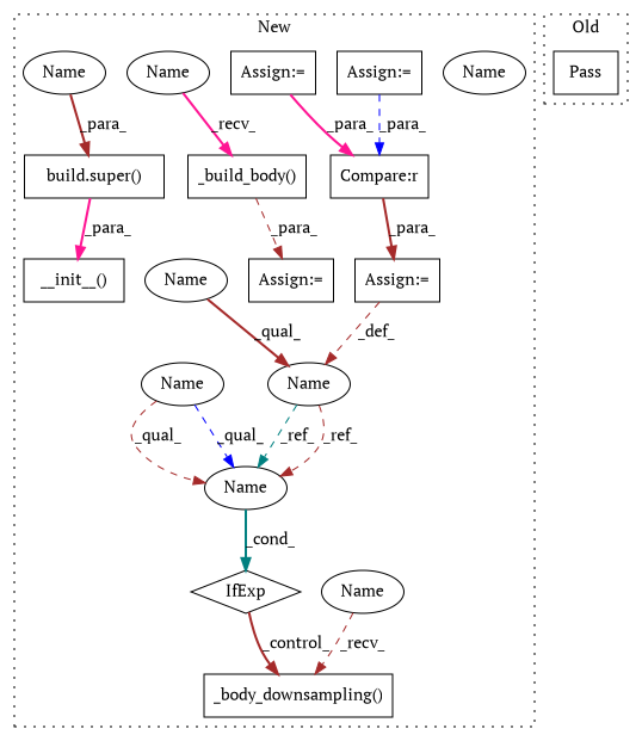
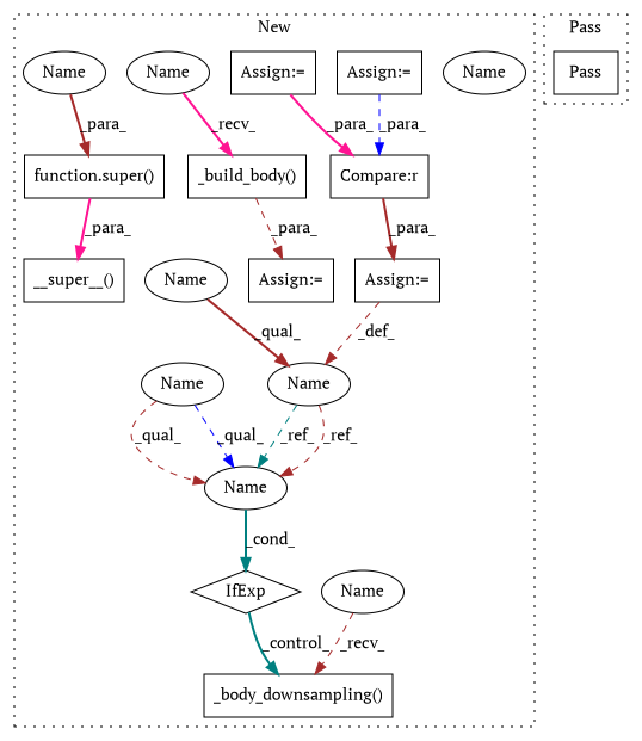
  digraph {
    fontname="PT Serif"
    node [a=87 fontname="PT Serif" l=4 s=1825 shape=box]
    edge [color=brown fontname="PT Serif" style=dashed]
    n1 [a=75 l=18 label="_build_body()" s=1877]
-   n2 [a=75 l="6,1" label="build.super()" s="1551,1575"]
-   n3 [a=75 l=36 label="__init__()" s=1551]
+   n2 [a=75 l="6,1" label="function.super()" s="1551,1575"]
+   n3 [a=75 l=36 label="__super__()" s=1551]
    n4 [a=68 l=3 label="Assign:=" s=1874]
    n5 [a=75 l=26 label="_body_downsampling()" s=1795]
    n6 [a=40 l=37 label="Compare:r" s=1730]
    n7 [a=51 l="4,6" label=IfExp s="1821,1846" shape=diamond]
    n8 [l=21 label=Name shape=ellipse]
    n9 [l=21 label=Name s=1706 shape=ellipse]
    n10 [a=68 l=3 label="Assign:=" s=1727]
    n11 [a=68 l=3 label="Assign:=" s=1612]
    n12 [a=68 l=3 label="Assign:=" s=1652]
    n13 [label=Name s=1877 shape=ellipse]
    n14 [label=Name s=1795 shape=ellipse]
    n15 [label=Name s=1706 shape=ellipse]
    n16 [label=Name s=1571 shape=ellipse]
    n17 [label=Name shape=ellipse]
    n18 [l=21 label=Name shape=ellipse]
    n19 [a=62 label=Pass s=231]
    subgraph cluster_1 {
      label=New
      style=dotted
      n1
      n2
      n3
      n4
      n5
      n6
      n7
      n8
      n9
      n10
      n11
      n12
      n13
      n14
      n15
      n16
      n17
      n18
    }
    subgraph cluster_2 {
-     label=Old
+     label=Pass
      style=dotted
      n19
    }
    n1 -> n4 [label=_para_]
    n2 -> n3 [color=deeppink label=_para_ style=bold]
    n6 -> n10 [label=_para_ style=bold]
-   n7 -> n5 [label=_control_ style=bold]
+   n7 -> n5 [color=teal label=_control_ style=bold]
    n9 -> n18 [color=teal label=_ref_]
    n9 -> n18 [label=_ref_]
    n10 -> n9 [label=_def_]
    n11 -> n6 [color=blue label=_para_]
    n12 -> n6 [color=deeppink label=_para_ style=bold]
    n13 -> n1 [color=deeppink label=_recv_ style=bold]
    n14 -> n5 [label=_recv_]
    n15 -> n9 [label=_qual_ style=bold]
    n16 -> n2 [label=_para_ style=bold]
    n17 -> n18 [label=_qual_]
    n17 -> n18 [color=blue label=_qual_]
    n18 -> n7 [color=teal label=_cond_ style=bold]
  }
